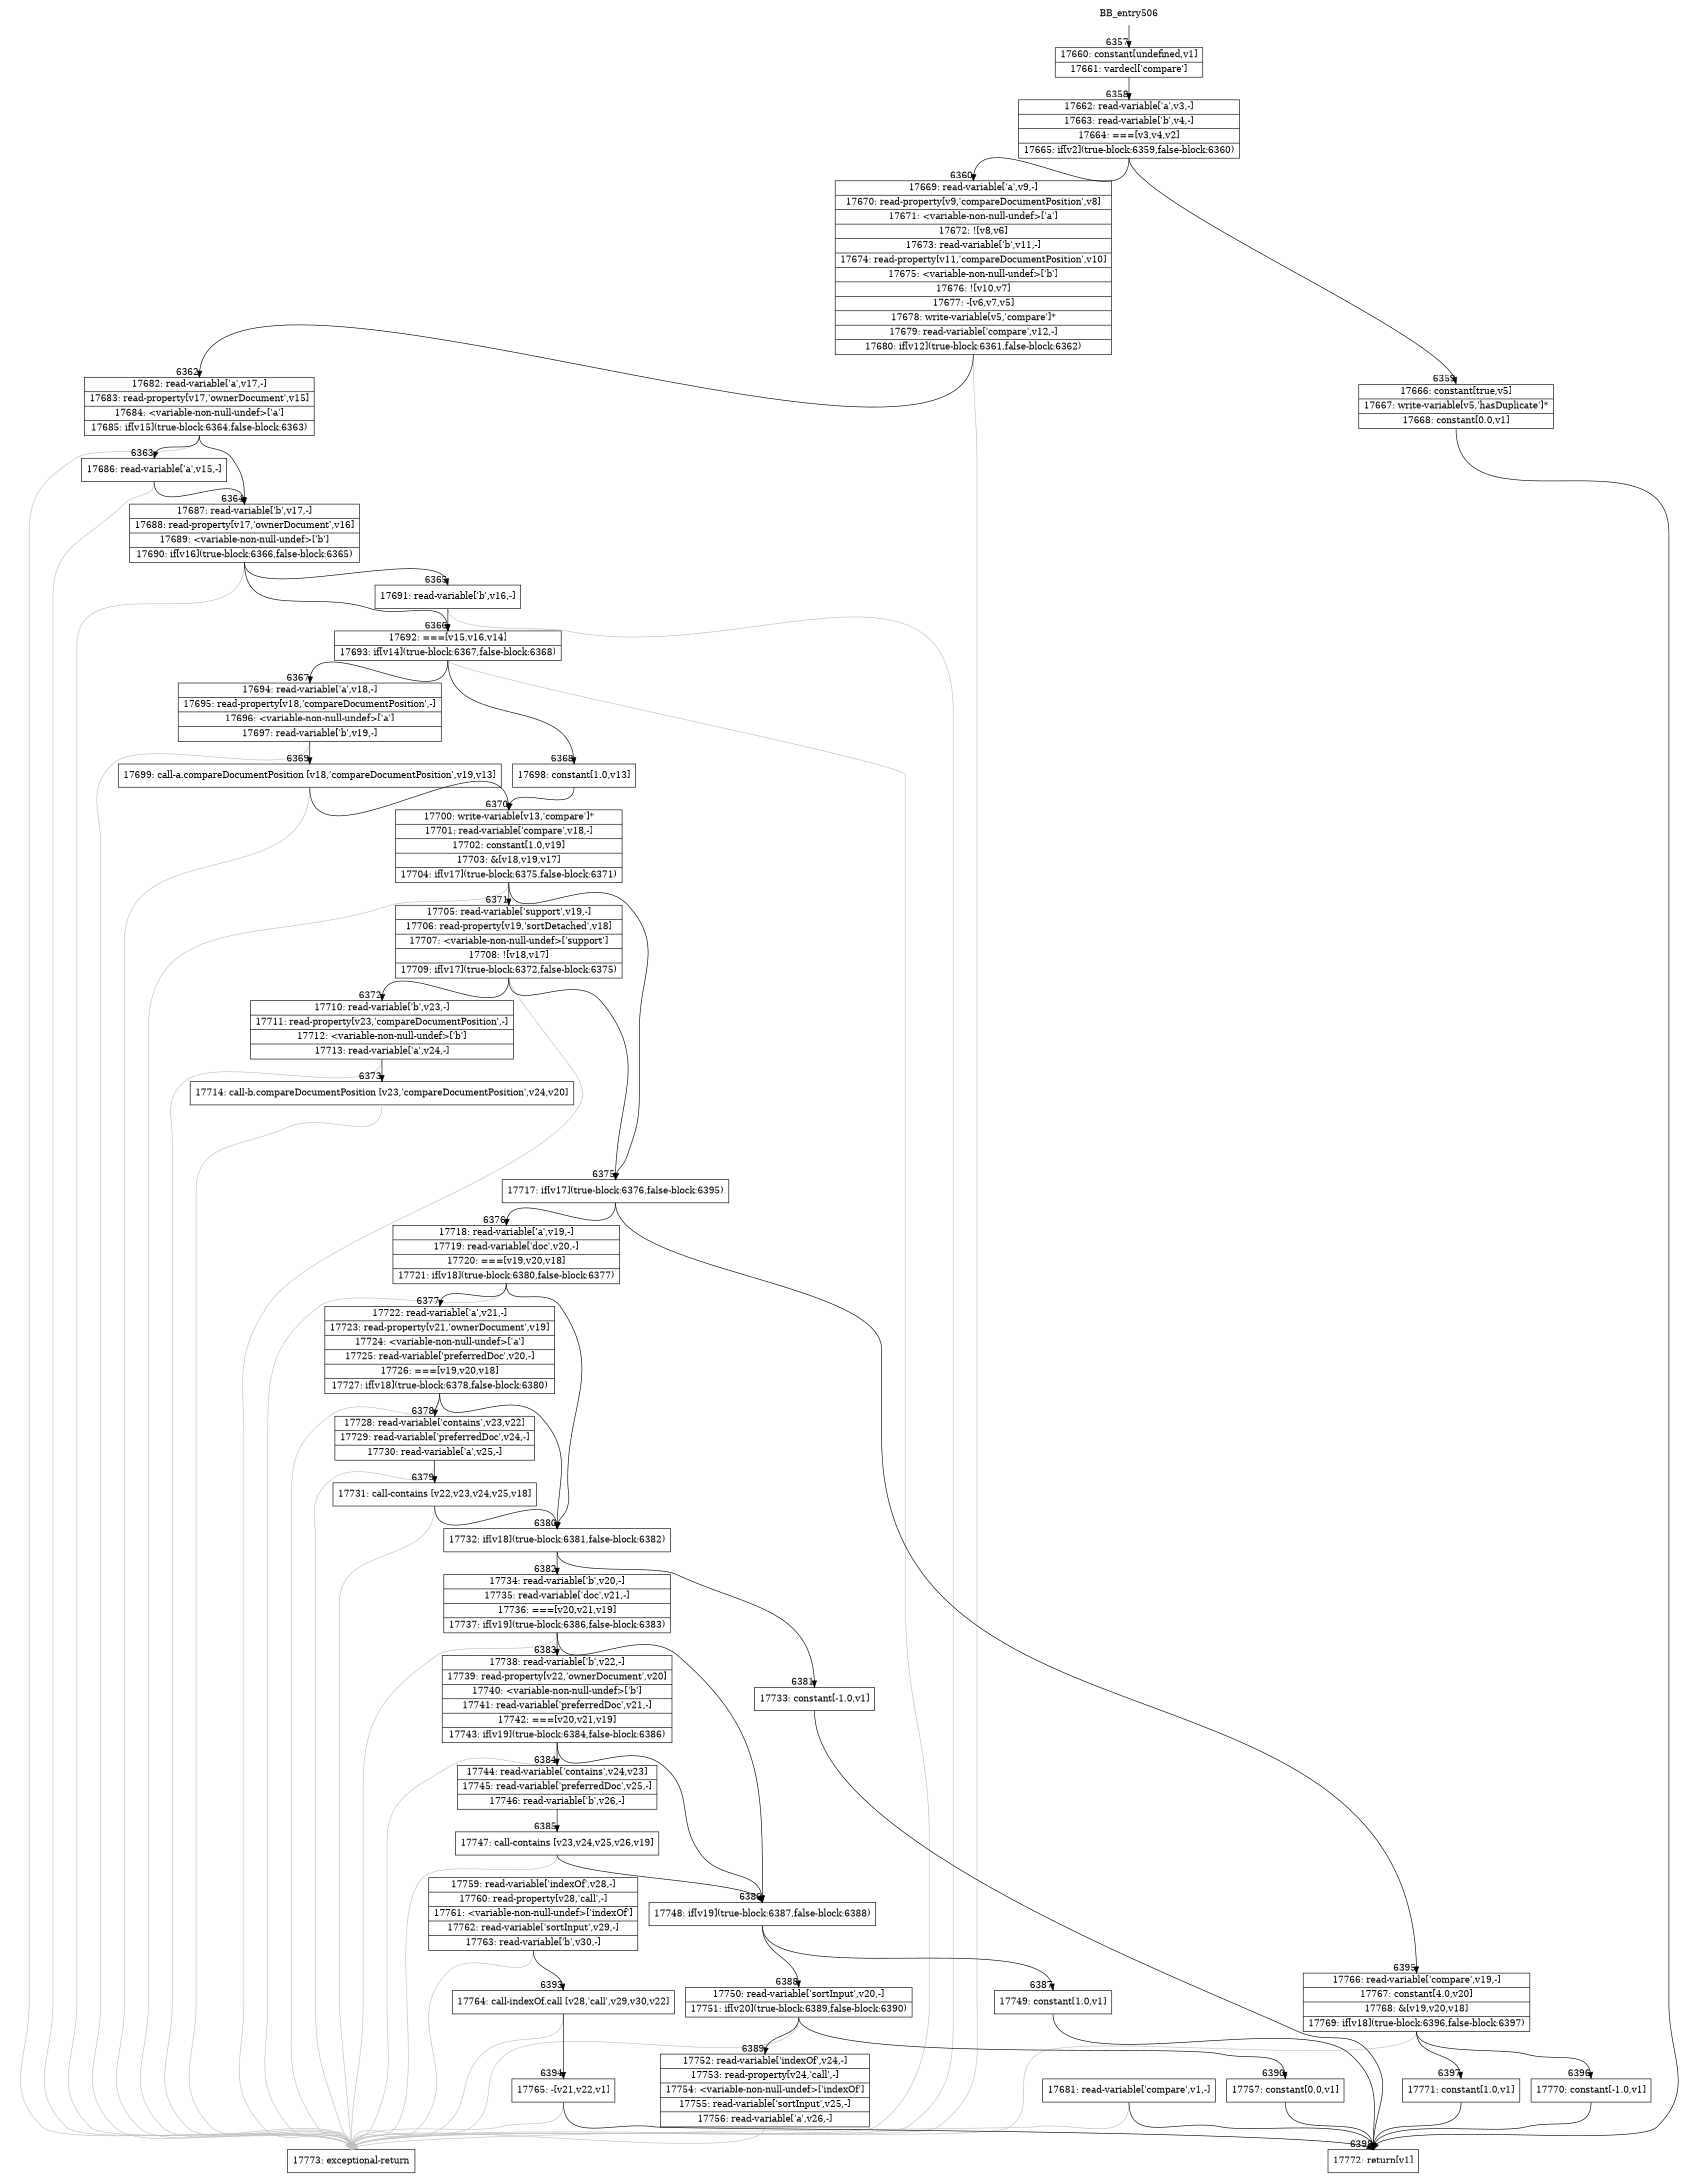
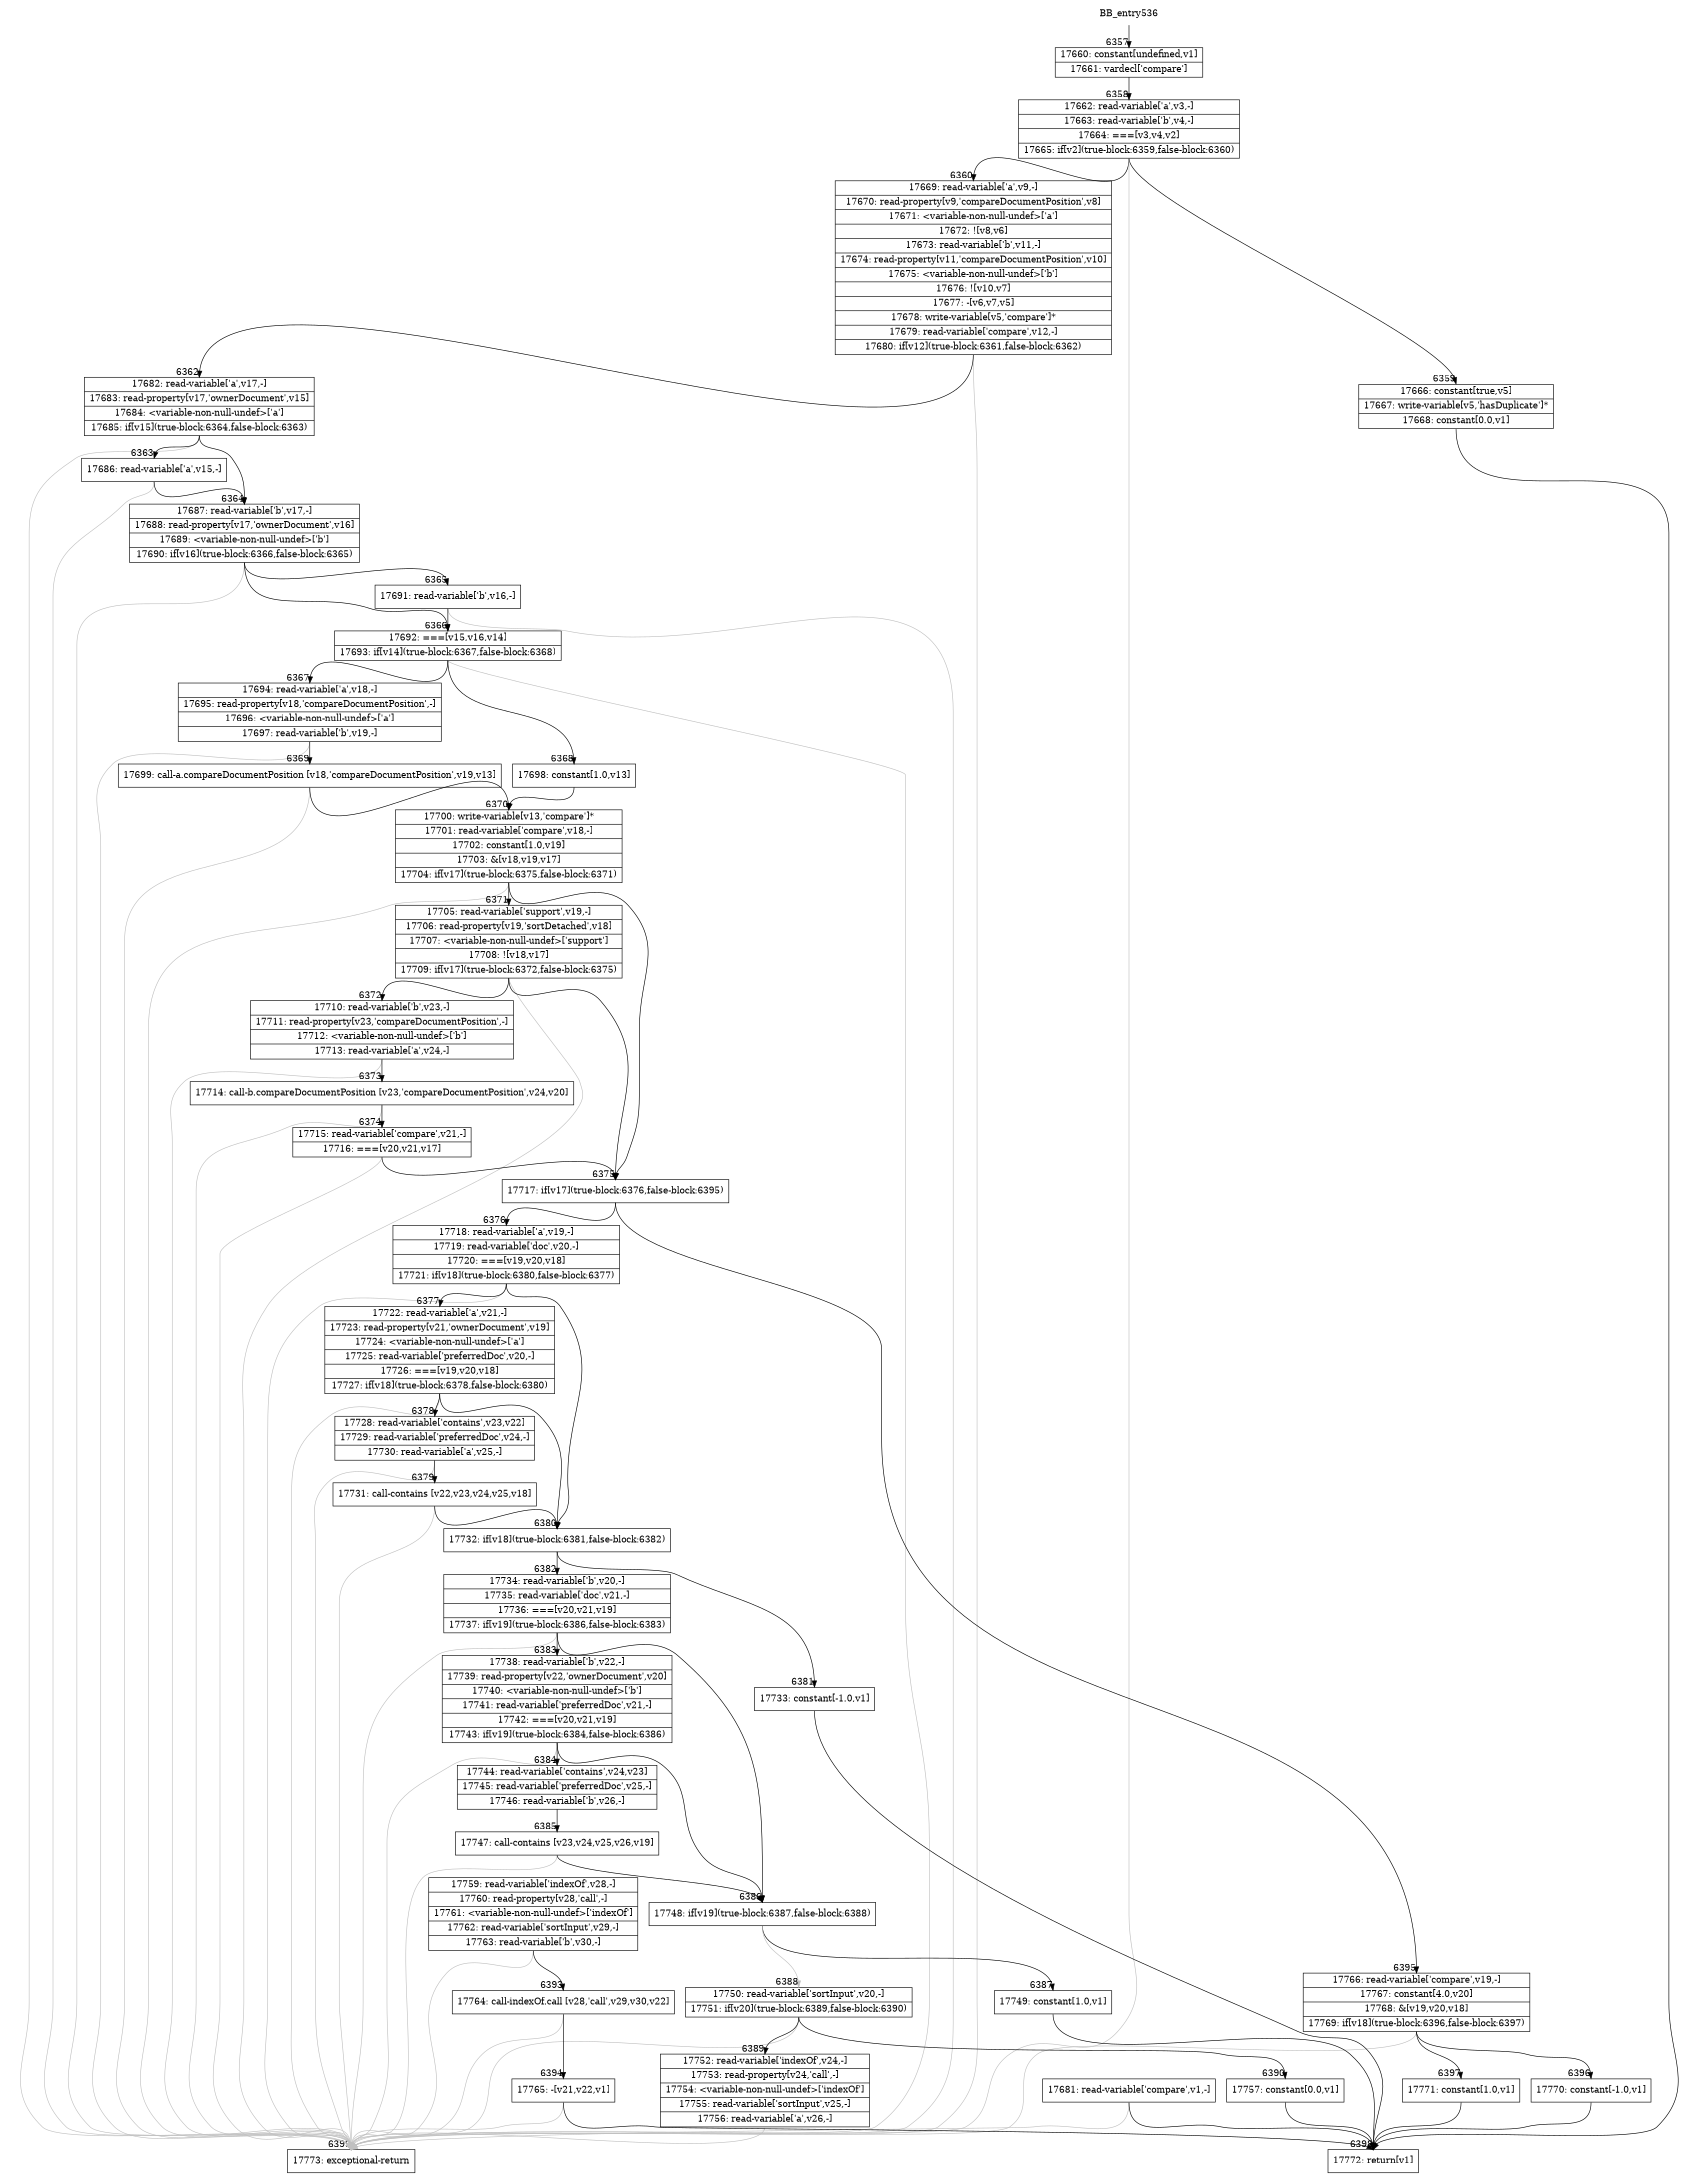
  digraph {
    rankdir=TD
    node [shape=record]
    edge [headport=n tailport=s]
-   BB_entry506 [shape=none]
+   BB_entry506 [shape=none label=BB_entry536]
    n2 [label="{17660: constant[undefined,v1]|17661: vardecl['compare']}"]
    n3 [label="{17662: read-variable['a',v3,-]|17663: read-variable['b',v4,-]|17664: ===[v3,v4,v2]|17665: if[v2](true-block:6359,false-block:6360)}"]
    n4 [label="{17666: constant[true,v5]|17667: write-variable[v5,'hasDuplicate']*|17668: constant[0.0,v1]}"]
    n5 [label="{17669: read-variable['a',v9,-]|17670: read-property[v9,'compareDocumentPosition',v8]|17671: \<variable-non-null-undef\>['a']|17672: ![v8,v6]|17673: read-variable['b',v11,-]|17674: read-property[v11,'compareDocumentPosition',v10]|17675: \<variable-non-null-undef\>['b']|17676: ![v10,v7]|17677: -[v6,v7,v5]|17678: write-variable[v5,'compare']*|17679: read-variable['compare',v12,-]|17680: if[v12](true-block:6361,false-block:6362)}"]
    n6 [label="{17773: exceptional-return}"]
    n7 [label="{17772: return[v1]}"]
    n8 [label="{17682: read-variable['a',v17,-]|17683: read-property[v17,'ownerDocument',v15]|17684: \<variable-non-null-undef\>['a']|17685: if[v15](true-block:6364,false-block:6363)}"]
    n9 [label="{17681: read-variable['compare',v1,-]}"]
    n10 [label="{17687: read-variable['b',v17,-]|17688: read-property[v17,'ownerDocument',v16]|17689: \<variable-non-null-undef\>['b']|17690: if[v16](true-block:6366,false-block:6365)}"]
    n11 [label="{17686: read-variable['a',v15,-]}"]
    n12 [label="{17692: ===[v15,v16,v14]|17693: if[v14](true-block:6367,false-block:6368)}"]
    n13 [label="{17691: read-variable['b',v16,-]}"]
    n14 [label="{17694: read-variable['a',v18,-]|17695: read-property[v18,'compareDocumentPosition',-]|17696: \<variable-non-null-undef\>['a']|17697: read-variable['b',v19,-]}"]
    n15 [label="{17698: constant[1.0,v13]}"]
    n16 [label="{17699: call-a.compareDocumentPosition [v18,'compareDocumentPosition',v19,v13]}"]
    n17 [label="{17700: write-variable[v13,'compare']*|17701: read-variable['compare',v18,-]|17702: constant[1.0,v19]|17703: &[v18,v19,v17]|17704: if[v17](true-block:6375,false-block:6371)}"]
    n18 [label="{17717: if[v17](true-block:6376,false-block:6395)}"]
    n19 [label="{17705: read-variable['support',v19,-]|17706: read-property[v19,'sortDetached',v18]|17707: \<variable-non-null-undef\>['support']|17708: ![v18,v17]|17709: if[v17](true-block:6372,false-block:6375)}"]
    n20 [label="{17718: read-variable['a',v19,-]|17719: read-variable['doc',v20,-]|17720: ===[v19,v20,v18]|17721: if[v18](true-block:6380,false-block:6377)}"]
    n21 [label="{17766: read-variable['compare',v19,-]|17767: constant[4.0,v20]|17768: &[v19,v20,v18]|17769: if[v18](true-block:6396,false-block:6397)}"]
    n22 [label="{17710: read-variable['b',v23,-]|17711: read-property[v23,'compareDocumentPosition',-]|17712: \<variable-non-null-undef\>['b']|17713: read-variable['a',v24,-]}"]
    n23 [label="{17732: if[v18](true-block:6381,false-block:6382)}"]
    n24 [label="{17722: read-variable['a',v21,-]|17723: read-property[v21,'ownerDocument',v19]|17724: \<variable-non-null-undef\>['a']|17725: read-variable['preferredDoc',v20,-]|17726: ===[v19,v20,v18]|17727: if[v18](true-block:6378,false-block:6380)}"]
    n25 [label="{17770: constant[-1.0,v1]}"]
    n26 [label="{17771: constant[1.0,v1]}"]
    n27 [label="{17714: call-b.compareDocumentPosition [v23,'compareDocumentPosition',v24,v20]}"]
+   n28 [label="{17715: read-variable['compare',v21,-]|17716: ===[v20,v21,v17]}"]
    n29 [label="{17733: constant[-1.0,v1]}"]
    n30 [label="{17734: read-variable['b',v20,-]|17735: read-variable['doc',v21,-]|17736: ===[v20,v21,v19]|17737: if[v19](true-block:6386,false-block:6383)}"]
    n31 [label="{17728: read-variable['contains',v23,v22]|17729: read-variable['preferredDoc',v24,-]|17730: read-variable['a',v25,-]}"]
    n32 [label="{17748: if[v19](true-block:6387,false-block:6388)}"]
    n33 [label="{17738: read-variable['b',v22,-]|17739: read-property[v22,'ownerDocument',v20]|17740: \<variable-non-null-undef\>['b']|17741: read-variable['preferredDoc',v21,-]|17742: ===[v20,v21,v19]|17743: if[v19](true-block:6384,false-block:6386)}"]
    n34 [label="{17731: call-contains [v22,v23,v24,v25,v18]}"]
    n35 [label="{17749: constant[1.0,v1]}"]
    n36 [label="{17750: read-variable['sortInput',v20,-]|17751: if[v20](true-block:6389,false-block:6390)}"]
    n37 [label="{17744: read-variable['contains',v24,v23]|17745: read-variable['preferredDoc',v25,-]|17746: read-variable['b',v26,-]}"]
    n38 [label="{17752: read-variable['indexOf',v24,-]|17753: read-property[v24,'call',-]|17754: \<variable-non-null-undef\>['indexOf']|17755: read-variable['sortInput',v25,-]|17756: read-variable['a',v26,-]}"]
    n39 [label="{17757: constant[0.0,v1]}"]
    n40 [label="{17747: call-contains [v23,v24,v25,v26,v19]}"]
    n41 [label="{17759: read-variable['indexOf',v28,-]|17760: read-property[v28,'call',-]|17761: \<variable-non-null-undef\>['indexOf']|17762: read-variable['sortInput',v29,-]|17763: read-variable['b',v30,-]}"]
    n42 [label="{17764: call-indexOf.call [v28,'call',v29,v30,v22]}"]
    n43 [label="{17765: -[v21,v22,v1]}"]
    BB_entry506 -> n2 [headlabel="    6357"]
    n2 -> n3 [headlabel="      6358"]
    n3 -> n4 [headlabel="      6359"]
    n3 -> n5 [headlabel="      6360"]
+   n3 -> n6 [color=gray headlabel="      6399"]
    n4 -> n7 [headlabel="      6398"]
    n5 -> n6 [color=gray]
    n5 -> n8 [headlabel="      6362"]
    n8 -> n6 [color=gray]
    n8 -> n10 [headlabel="      6364"]
    n8 -> n11 [headlabel="      6363"]
    n9 -> n6 [color=gray]
    n9 -> n7
    n10 -> n6 [color=gray]
    n10 -> n12 [headlabel="      6366"]
    n10 -> n13 [headlabel="      6365"]
    n11 -> n6 [color=gray]
    n11 -> n10
    n12 -> n6 [color=gray]
    n12 -> n14 [headlabel="      6367"]
    n12 -> n15 [headlabel="      6368"]
    n13 -> n6 [color=gray]
    n13 -> n12
    n14 -> n6 [color=gray]
    n14 -> n16 [headlabel="      6369"]
    n15 -> n17 [headlabel="      6370"]
    n16 -> n6 [color=gray]
    n16 -> n17
    n17 -> n6 [color=gray]
    n17 -> n18 [headlabel="      6375"]
    n17 -> n19 [headlabel="      6371"]
    n18 -> n20 [headlabel="      6376"]
    n18 -> n21 [headlabel="      6395"]
    n19 -> n6 [color=gray]
    n19 -> n18
    n19 -> n22 [headlabel="      6372"]
    n20 -> n6 [color=gray]
    n20 -> n23 [headlabel="      6380"]
    n20 -> n24 [headlabel="      6377"]
    n21 -> n6 [color=gray]
    n21 -> n25 [headlabel="      6396"]
    n21 -> n26 [headlabel="      6397"]
    n22 -> n6 [color=gray]
    n22 -> n27 [headlabel="      6373"]
    n23 -> n29 [headlabel="      6381"]
    n23 -> n30 [headlabel="      6382"]
    n24 -> n6 [color=gray]
    n24 -> n23
    n24 -> n31 [headlabel="      6378"]
    n25 -> n7
    n26 -> n7
    n27 -> n6 [color=gray]
+   n27 -> n28 [headlabel="      6374"]
+   n28 -> n6 [color=gray]
+   n28 -> n18
    n29 -> n7
    n30 -> n6 [color=gray]
    n30 -> n32 [headlabel="      6386"]
    n30 -> n33 [headlabel="      6383"]
    n31 -> n6 [color=gray]
    n31 -> n34 [headlabel="      6379"]
    n32 -> n35 [headlabel="      6387"]
-   n32 -> n36 [headlabel="      6388"]
+   n32 -> n36 [headlabel="      6388" color=gray]
    n33 -> n6 [color=gray]
    n33 -> n32
    n33 -> n37 [headlabel="      6384"]
    n34 -> n6 [color=gray]
    n34 -> n23
    n35 -> n7
    n36 -> n6 [color=gray]
    n36 -> n38 [headlabel="      6389"]
    n36 -> n39 [headlabel="      6390"]
    n37 -> n40 [headlabel="      6385"]
    n38 -> n6 [color=gray]
    n39 -> n7
    n40 -> n6 [color=gray]
    n40 -> n32
    n41 -> n6 [color=gray]
    n41 -> n42 [headlabel="      6393"]
    n42 -> n6 [color=gray]
    n42 -> n43 [headlabel="      6394"]
    n43 -> n6 [color=gray]
    n43 -> n7
  }
